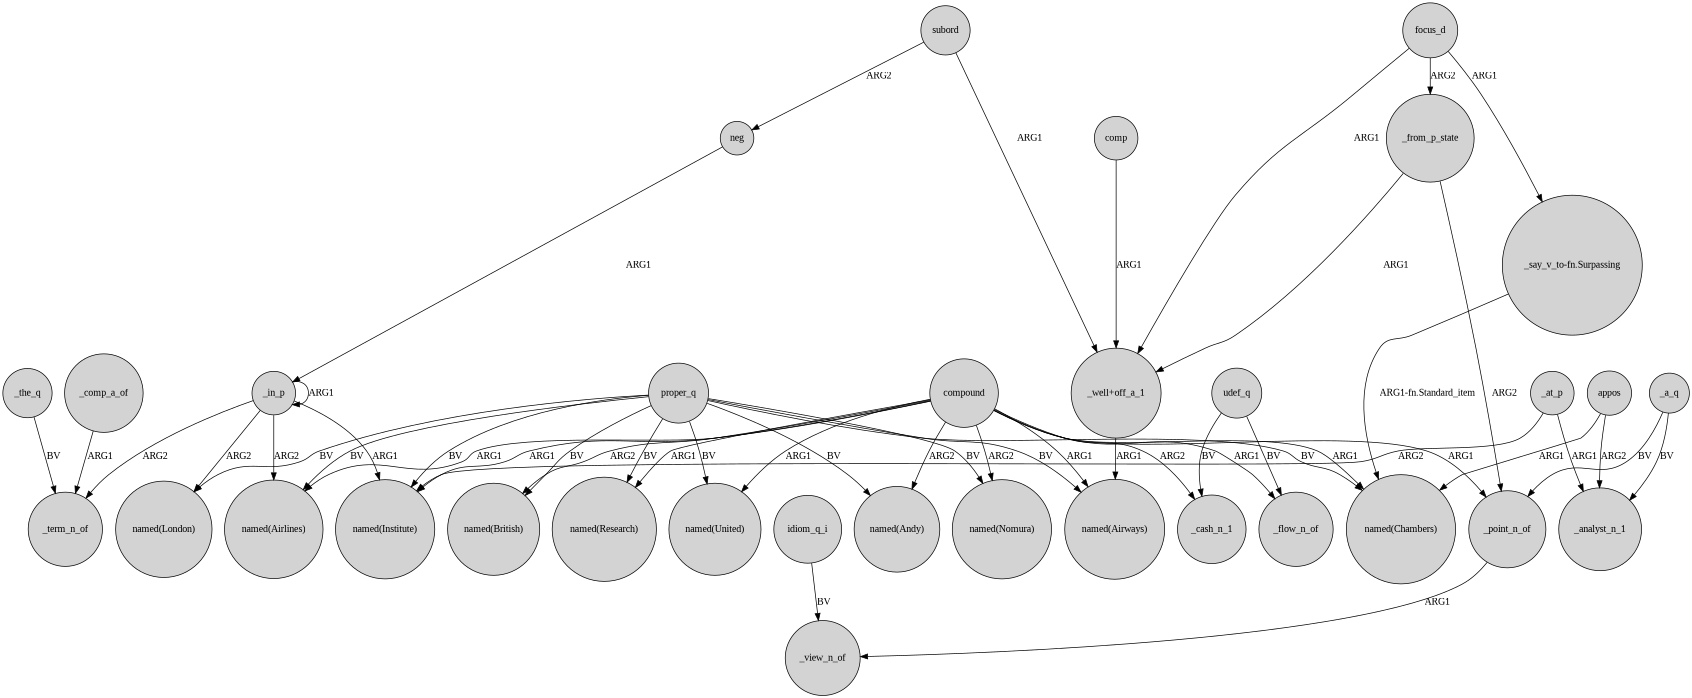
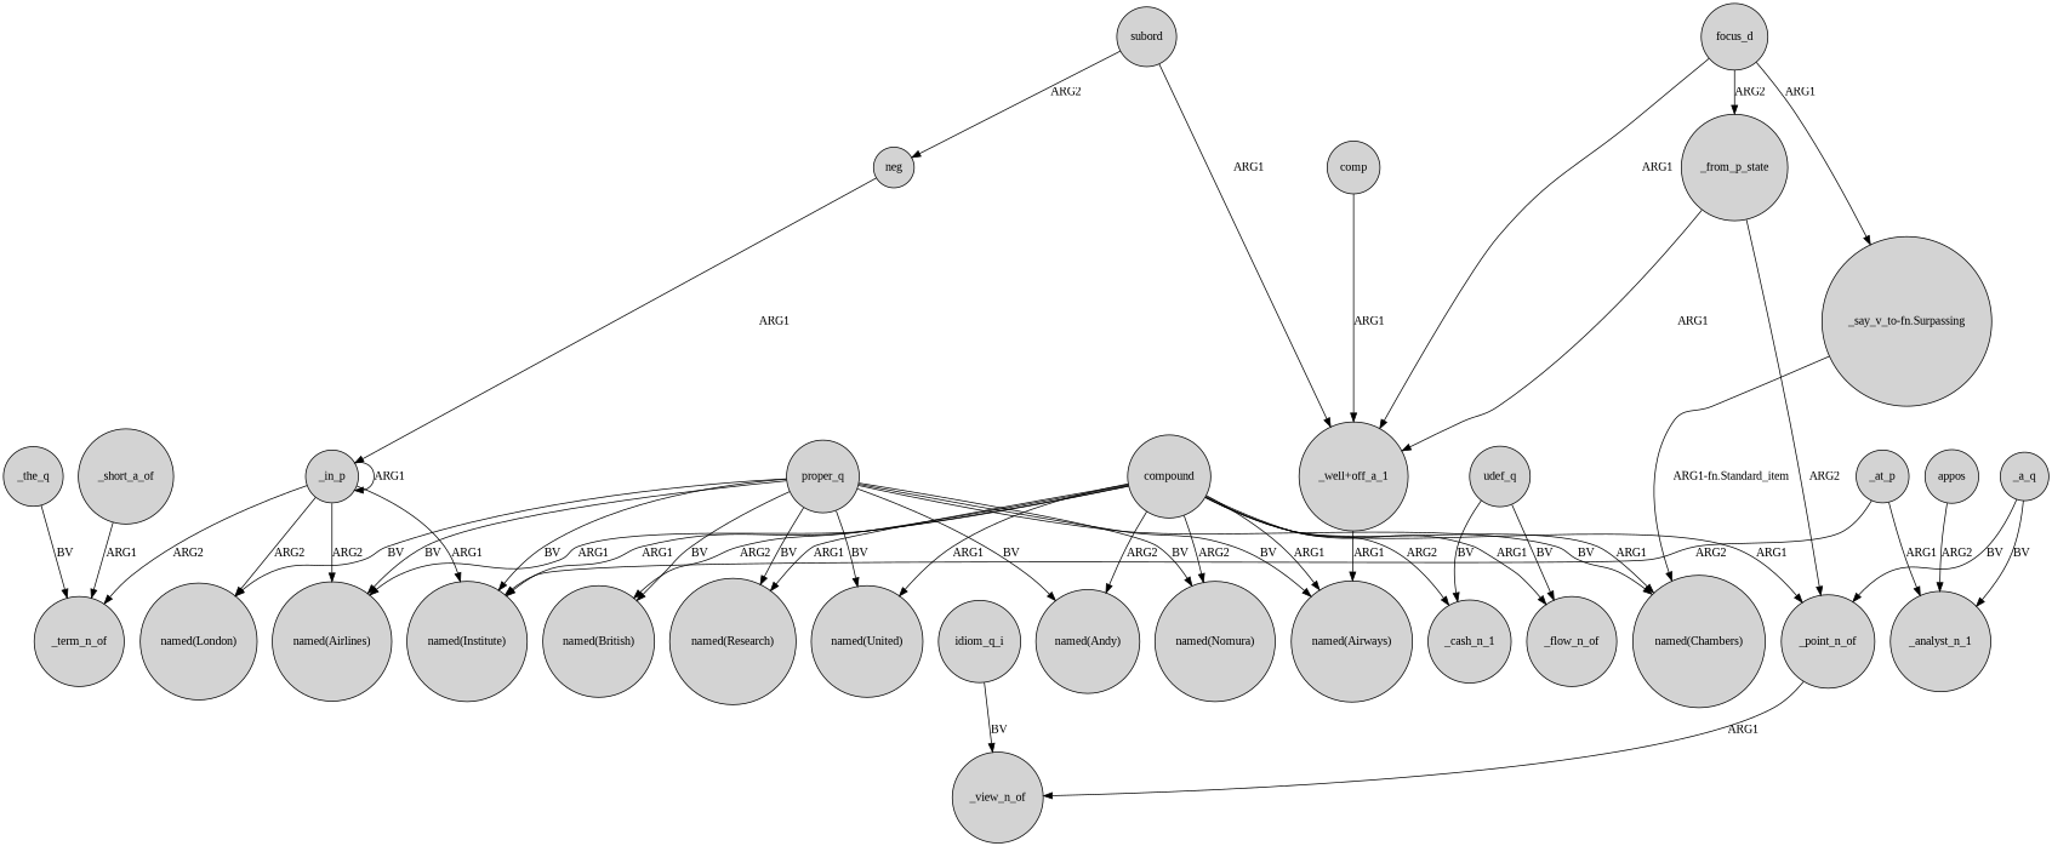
  digraph {
    fontname="Liberation Serif"
    node [fontname="Liberation Serif" shape=circle style=filled]
    edge [fontname="Liberation Serif"]
    _at_p
    "named(Institute)"
    _analyst_n_1
    proper_q
    "named(British)"
    "named(Airlines)"
    "named(Andy)"
    "named(London)"
    "named(United)"
    "named(Chambers)"
    "named(Airways)"
    "named(Nomura)"
    "named(Research)"
    _in_p
    _term_n_of
    compound
    _cash_n_1
    _point_n_of
    _flow_n_of
    _view_n_of
    udef_q
    _a_q
    comp
    "_well+off_a_1"
    subord
    neg
    _the_q
    appos
    "_say_v_to-fn.Surpassing"
    _from_p_state
-   _short_a_of [label=_comp_a_of]
+   _short_a_of
    focus_d
    idiom_q_i
    _at_p -> "named(Institute)" [label=ARG2]
    _at_p -> _analyst_n_1 [label=ARG1]
    proper_q -> "named(Institute)" [label=BV]
    proper_q -> "named(British)" [label=BV]
    proper_q -> "named(Airlines)" [label=BV]
    proper_q -> "named(Andy)" [label=BV]
    proper_q -> "named(London)" [label=BV]
    proper_q -> "named(United)" [label=BV]
    proper_q -> "named(Chambers)" [label=BV]
    proper_q -> "named(Airways)" [label=BV]
    proper_q -> "named(Nomura)" [label=BV]
    proper_q -> "named(Research)" [label=BV]
    _in_p -> "named(Institute)" [label=ARG1]
    _in_p -> "named(Airlines)" [label=ARG2]
    _in_p -> "named(London)" [label=ARG2]
    _in_p -> _in_p [label=ARG1]
    _in_p -> _term_n_of [label=ARG2]
    compound -> "named(Institute)" [label=ARG1]
    compound -> "named(British)" [label=ARG2]
    compound -> "named(Airlines)" [label=ARG1]
    compound -> "named(Andy)" [label=ARG2]
    compound -> "named(United)" [label=ARG1]
    compound -> "named(Chambers)" [label=ARG1]
    compound -> "named(Airways)" [label=ARG1]
    compound -> "named(Nomura)" [label=ARG2]
    compound -> "named(Research)" [label=ARG1]
    compound -> _cash_n_1 [label=ARG2]
    compound -> _point_n_of [label=ARG1]
    compound -> _flow_n_of [label=ARG1]
    _point_n_of -> _view_n_of [label=ARG1]
    udef_q -> _cash_n_1 [label=BV]
    udef_q -> _flow_n_of [label=BV]
    _a_q -> _analyst_n_1 [label=BV]
    _a_q -> _point_n_of [label=BV]
    comp -> "_well+off_a_1" [label=ARG1]
    "_well+off_a_1" -> "named(Airways)" [label=ARG1]
    subord -> "_well+off_a_1" [label=ARG1]
    subord -> neg [label=ARG2]
    neg -> _in_p [label=ARG1]
    _the_q -> _term_n_of [label=BV]
    appos -> _analyst_n_1 [label=ARG2]
-   appos -> "named(Chambers)" [label=ARG1]
    "_say_v_to-fn.Surpassing" -> "named(Chambers)" [label="ARG1-fn.Standard_item"]
    _from_p_state -> _point_n_of [label=ARG2]
    _from_p_state -> "_well+off_a_1" [label=ARG1]
    _short_a_of -> _term_n_of [label=ARG1]
    focus_d -> "_well+off_a_1" [label=ARG1]
    focus_d -> "_say_v_to-fn.Surpassing" [label=ARG1]
    focus_d -> _from_p_state [label=ARG2]
    idiom_q_i -> _view_n_of [label=BV]
  }
